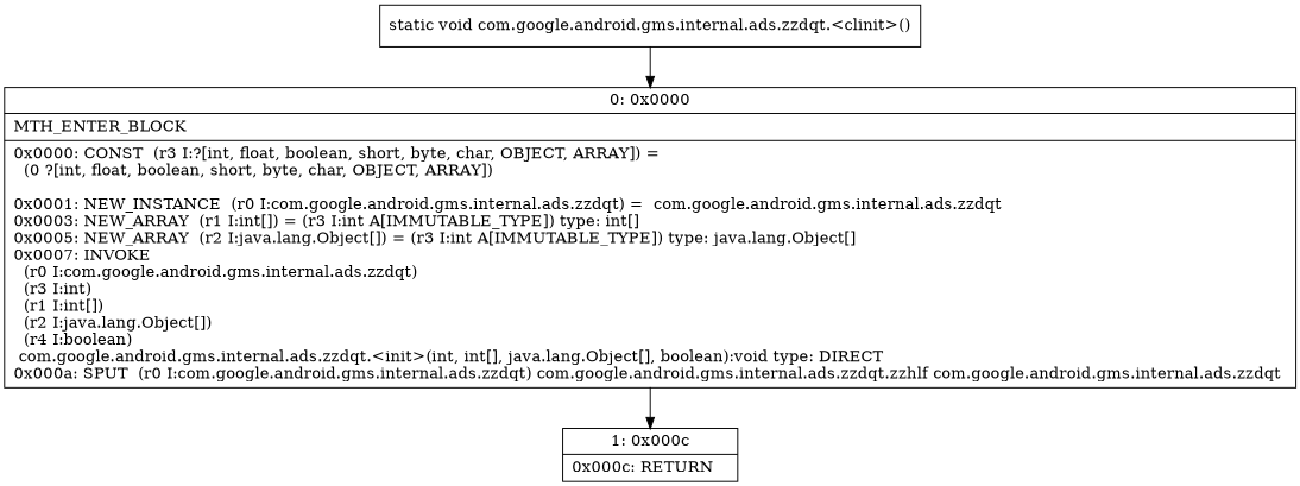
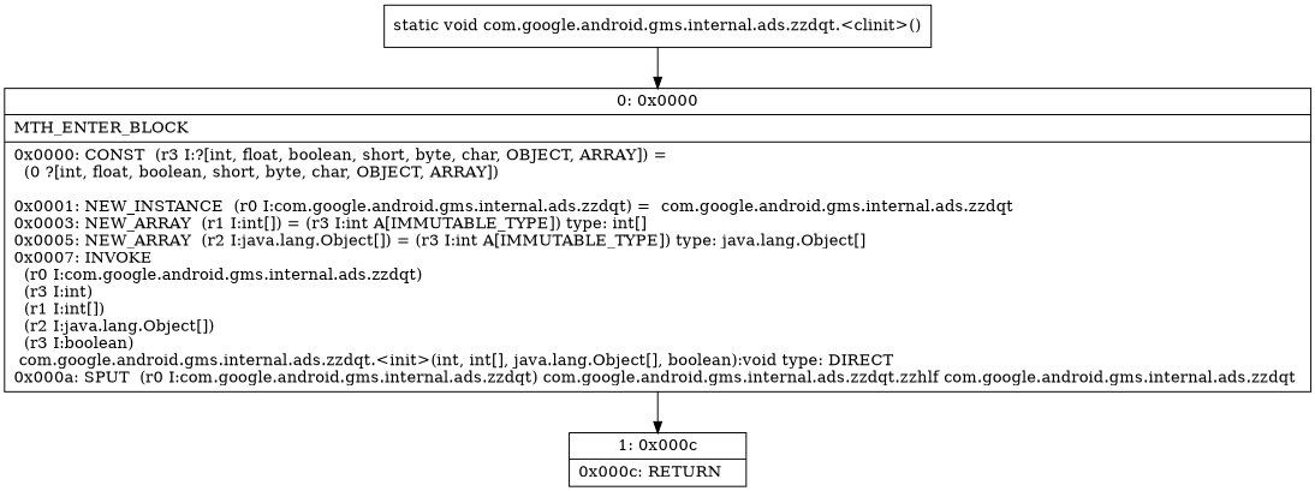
  digraph {
    node [shape=record]
-   n1 [label="{0\:\ 0x0000|MTH_ENTER_BLOCK\l|0x0000: CONST  (r3 I:?[int, float, boolean, short, byte, char, OBJECT, ARRAY]) = \l  (0 ?[int, float, boolean, short, byte, char, OBJECT, ARRAY])\l \l0x0001: NEW_INSTANCE  (r0 I:com.google.android.gms.internal.ads.zzdqt) =  com.google.android.gms.internal.ads.zzdqt \l0x0003: NEW_ARRAY  (r1 I:int[]) = (r3 I:int A[IMMUTABLE_TYPE]) type: int[] \l0x0005: NEW_ARRAY  (r2 I:java.lang.Object[]) = (r3 I:int A[IMMUTABLE_TYPE]) type: java.lang.Object[] \l0x0007: INVOKE  \l  (r0 I:com.google.android.gms.internal.ads.zzdqt)\l  (r3 I:int)\l  (r1 I:int[])\l  (r2 I:java.lang.Object[])\l  (r4 I:boolean)\l com.google.android.gms.internal.ads.zzdqt.\<init\>(int, int[], java.lang.Object[], boolean):void type: DIRECT \l0x000a: SPUT  (r0 I:com.google.android.gms.internal.ads.zzdqt) com.google.android.gms.internal.ads.zzdqt.zzhlf com.google.android.gms.internal.ads.zzdqt \l}"]
+   n1 [label="{0\:\ 0x0000|MTH_ENTER_BLOCK\l|0x0000: CONST  (r3 I:?[int, float, boolean, short, byte, char, OBJECT, ARRAY]) = \l  (0 ?[int, float, boolean, short, byte, char, OBJECT, ARRAY])\l \l0x0001: NEW_INSTANCE  (r0 I:com.google.android.gms.internal.ads.zzdqt) =  com.google.android.gms.internal.ads.zzdqt \l0x0003: NEW_ARRAY  (r1 I:int[]) = (r3 I:int A[IMMUTABLE_TYPE]) type: int[] \l0x0005: NEW_ARRAY  (r2 I:java.lang.Object[]) = (r3 I:int A[IMMUTABLE_TYPE]) type: java.lang.Object[] \l0x0007: INVOKE  \l  (r0 I:com.google.android.gms.internal.ads.zzdqt)\l  (r3 I:int)\l  (r1 I:int[])\l  (r2 I:java.lang.Object[])\l  (r3 I:boolean)\l com.google.android.gms.internal.ads.zzdqt.\<init\>(int, int[], java.lang.Object[], boolean):void type: DIRECT \l0x000a: SPUT  (r0 I:com.google.android.gms.internal.ads.zzdqt) com.google.android.gms.internal.ads.zzdqt.zzhlf com.google.android.gms.internal.ads.zzdqt \l}"]
    n2 [label="{1\:\ 0x000c|0x000c: RETURN   \l}"]
    n3 [label="{static void com.google.android.gms.internal.ads.zzdqt.\<clinit\>() }"]
    n1 -> n2
    n3 -> n1
  }
